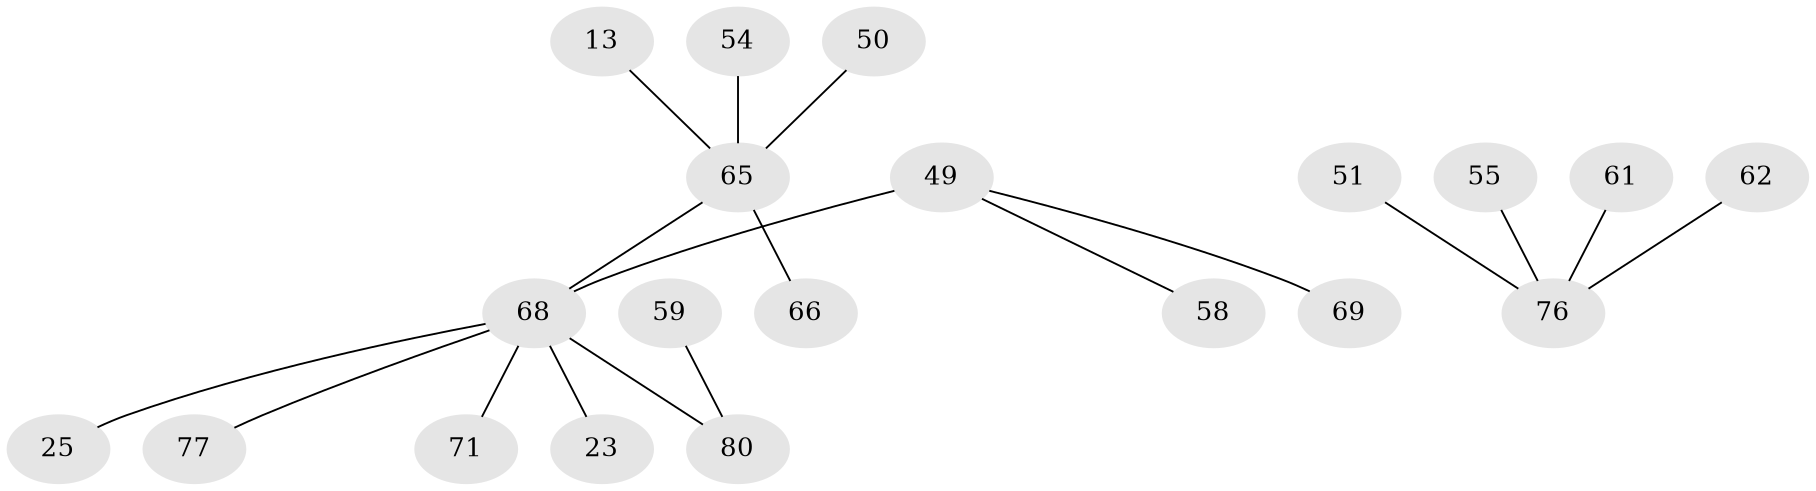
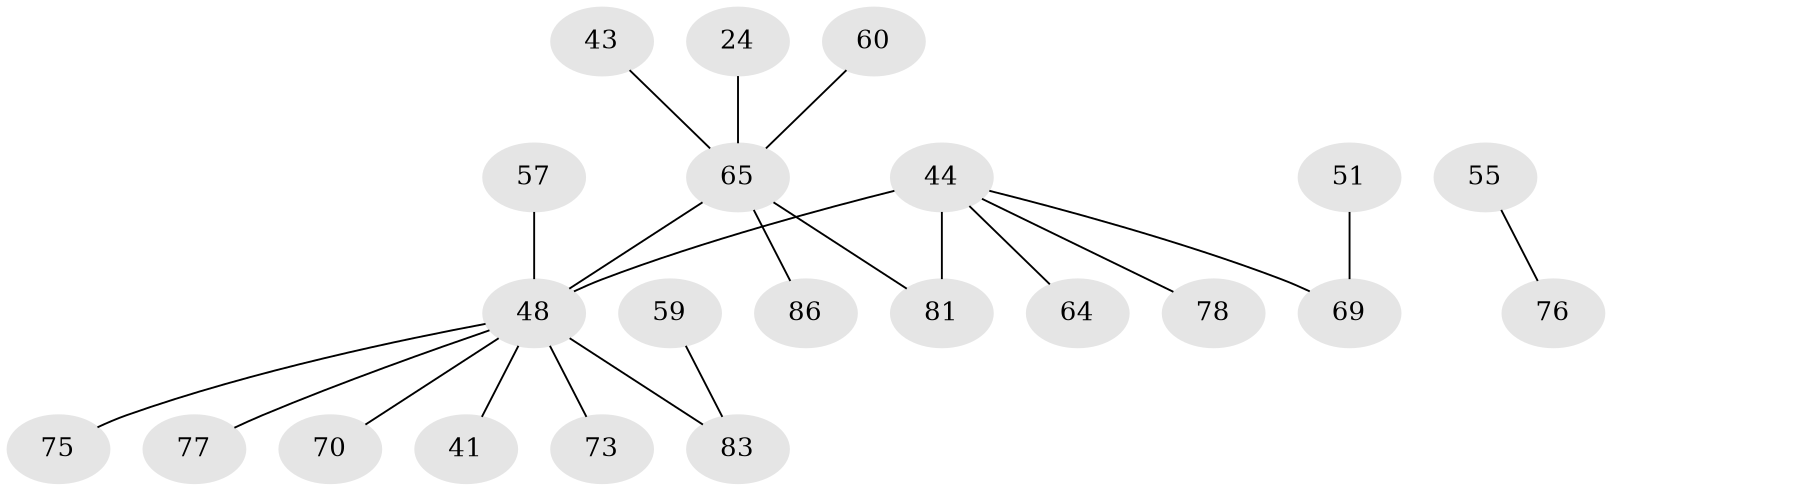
  graph {
    node [color=gray90 style=filled]
    65 [super="+25+27"]
-   68 [super="+4+8+9+21+28+32+42+46+47"]
-   66 [super="+56"]
-   43 [label=13]
-   44 [super="+36+12" label=49]
+   68 [super="+4+8+9+21+28+32+42+46+47" label=48]
+   81 [super="+72"]
+   66 [super="+56" label=86]
+   43
+   44 [super="+36+12"]
+   64 [super="+45"]
    69
-   78 [label=58]
-   71
-   73 [super="+67" label=23]
-   75 [super="+38+74" label=25]
+   78
+   70
+   71 [label=41]
+   73 [super="+67"]
+   75 [super="+38+74"]
    77
-   80 [super="+48+49+53+63"]
+   80 [super="+48+49+53+63" label=83]
    76 [super="+13+23+19+31+40+50"]
    51
-   54
+   54 [label=24]
    55
-   60 [super="+37" label=50]
-   61
-   62
+   57 [super="+5"]
+   60 [super="+37"]
    n24 [label=59 super="+29"]
    65 -- 68 [weight=2]
+   65 -- 81
    65 -- 66
+   68 -- 70
    68 -- 71
    68 -- 73
    68 -- 75
    68 -- 77
    68 -- 80 [weight=2]
    43 -- 65
    44 -- 68 [weight=3]
+   44 -- 81
+   44 -- 64
    44 -- 69
    44 -- 78
-   51 -- 76
+   51 -- 69
    54 -- 65
    55 -- 76
+   57 -- 68
    60 -- 65
-   61 -- 76
-   62 -- 76
    n24 -- 80
  }
